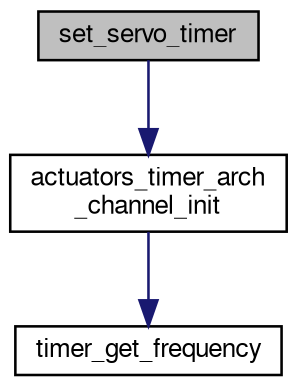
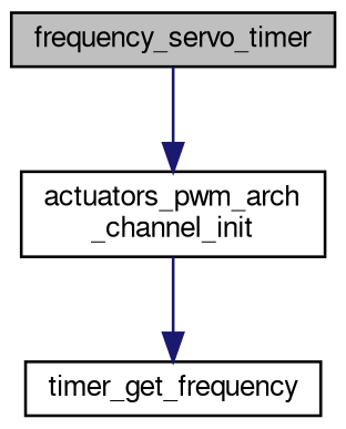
  digraph {
    rankdir=TB
    node [color=black fillcolor=white fontname=FreeSans fontsize=10 shape=record style=filled]
    edge [color=midnightblue fontname=FreeSans fontsize=10 labelfontname=FreeSans labelfontsize=10 style=solid]
-   n1 [fillcolor=grey75 fontcolor=black height=0.2 label=set_servo_timer width=0.4]
-   n2 [height=0.2 label="actuators_timer_arch\l_channel_init" width=0.4]
+   n1 [fillcolor=grey75 fontcolor=black height=0.2 label=frequency_servo_timer width=0.4]
+   n2 [height=0.2 label="actuators_pwm_arch\l_channel_init" width=0.4]
    n3 [height=0.2 label=timer_get_frequency width=0.4]
    n1 -> n2
    n2 -> n3
  }
